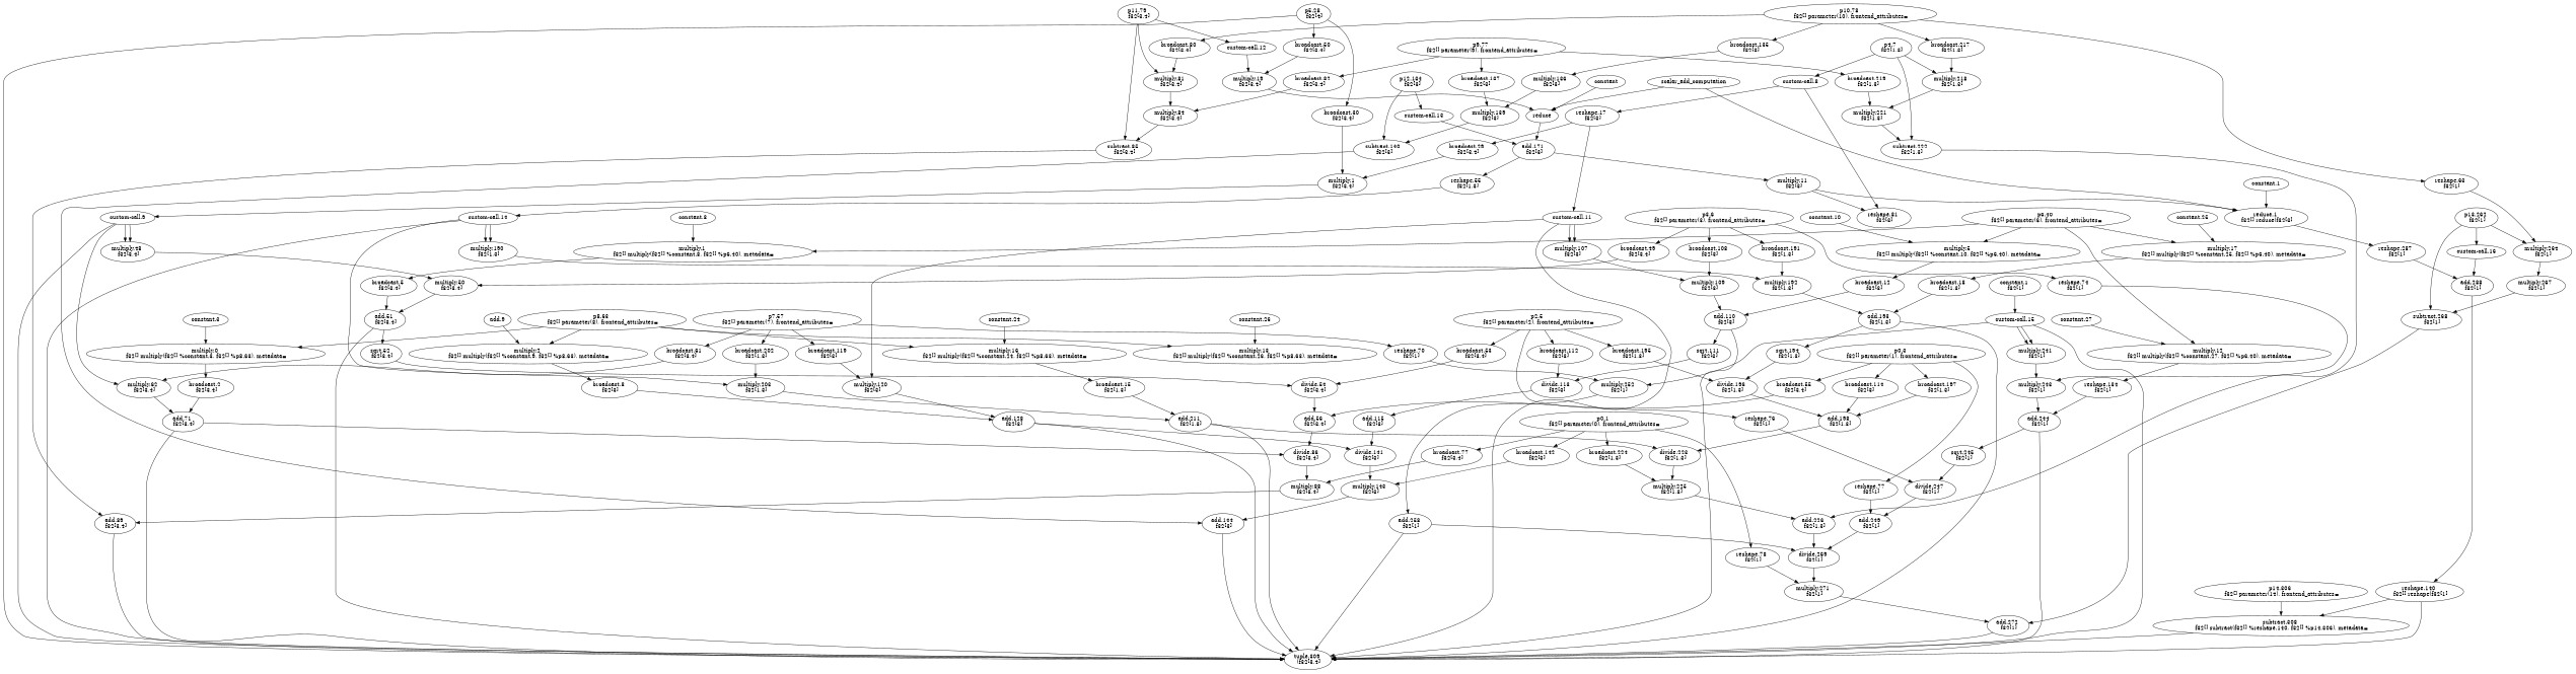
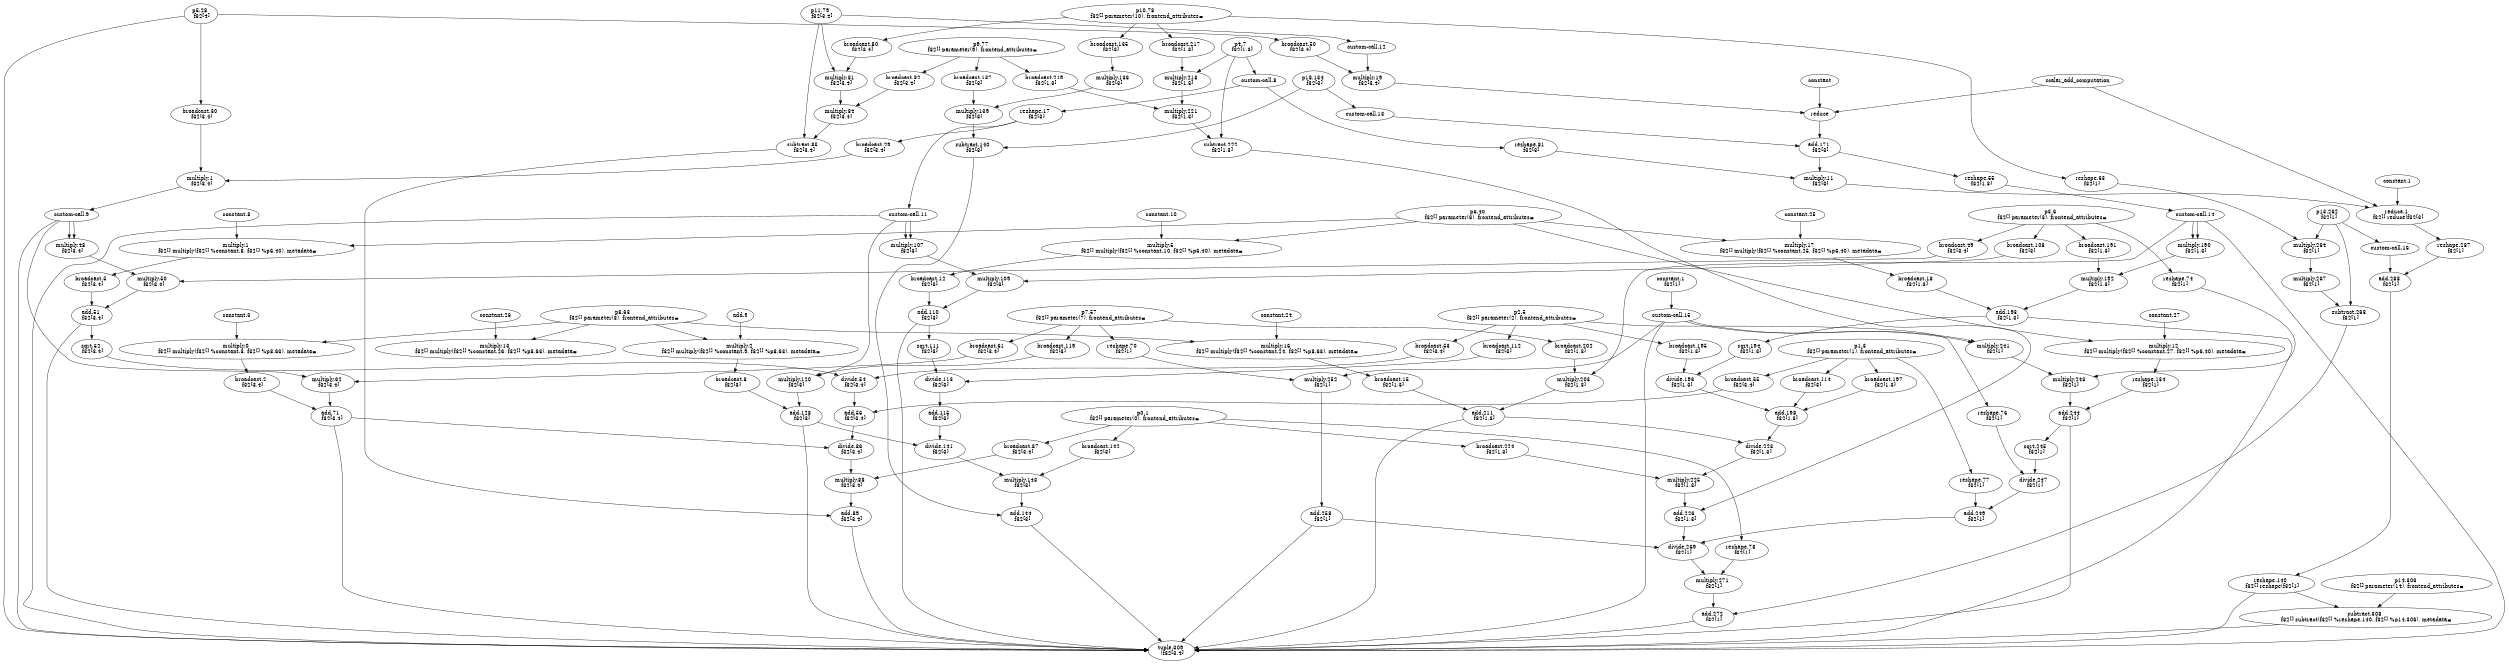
  digraph {
    n1 [label="p11.79 \n f32[3,4]"]
    n2 [label="multiply.81 \n f32[3,4]"]
    n3 [label="subtract.85 \n f32[3,4]"]
    "custom-call.12"
    n5 [label="multiply.84 \n f32[3,4]"]
    n6 [label="add.89 \n f32[3,4]"]
    n7 [label="multiply.19 \n f32[3,4]"]
    n8 [label="p10.78 \n f32[] parameter(10), frontend_attributes="]
    n9 [label="broadcast.80 \n f32[3,4]"]
    n10 [label="broadcast.135 \n f32[3]"]
    n11 [label="broadcast.217 \n f32[1,3]"]
    n12 [label="reshape.63 \n f32[1]"]
    n13 [label="multiply.136 \n f32[3]"]
    n14 [label="multiply.218 \n f32[1,3]"]
    n15 [label="multiply.264 \n f32[1]"]
    n16 [label="p9.77 \n f32[] parameter(9), frontend_attributes="]
    n17 [label="broadcast.82 \n f32[3,4]"]
    n18 [label="broadcast.137 \n f32[3]"]
    n19 [label="broadcast.219 \n f32[1,3]"]
    n20 [label="multiply.139 \n f32[3]"]
    n21 [label="multiply.221 \n f32[1,3]"]
    n22 [label="tuple.309 \n (f32[3,4]"]
    n23 [label="p8.63 \n f32[] parameter(8), frontend_attributes="]
    n24 [label="multiply.0 \n f32[] multiply(f32[] %constant.3, f32[] %p8.63), metadata="]
    n25 [label="multiply.2 \n f32[] multiply(f32[] %constant.9, f32[] %p8.63), metadata="]
    n26 [label="multiply.16 \n f32[] multiply(f32[] %constant.24, f32[] %p8.63), metadata="]
    n27 [label="multiply.13 \n f32[] multiply(f32[] %constant.26, f32[] %p8.63), metadata="]
    n28 [label="broadcast.2 \n f32[3,4]"]
    n29 [label="broadcast.8 \n f32[3]"]
    n30 [label="broadcast.15 \n f32[1,3]"]
    n31 [label="add.71 \n f32[3,4]"]
    n32 [label="divide.86 \n f32[3,4]"]
    n33 [label="p4.7 \n f32[1,3]"]
    n34 [label="subtract.222 \n f32[1,3]"]
    "custom-call.8"
    n36 [label="add.226 \n f32[1,3]"]
    n37 [label="reshape.17 \n f32[3]"]
    n38 [label="reshape.81 \n f32[3]"]
    n39 [label="broadcast.29 \n f32[3,4]"]
    "custom-call.11"
    n41 [label="multiply.1 \n f32[3,4]"]
    n42 [label="multiply.120 \n f32[3]"]
    n43 [label="multiply.107 \n f32[3]"]
    "custom-call.9"
    n45 [label="p5.28 \n f32[4]"]
    n46 [label="broadcast.30 \n f32[3,4]"]
    n47 [label="broadcast.50 \n f32[3,4]"]
    n48 [label="multiply.62 \n f32[3,4]"]
    n49 [label="multiply.48 \n f32[3,4]"]
    n50 [label="p7.57 \n f32[] parameter(7), frontend_attributes="]
    n51 [label="broadcast.61 \n f32[3,4]"]
    n52 [label="broadcast.119 \n f32[3]"]
    n53 [label="broadcast.202 \n f32[1,3]"]
    n54 [label="reshape.70 \n f32[1]"]
    n55 [label="multiply.203 \n f32[1,3]"]
    n56 [label="multiply.252 \n f32[1]"]
    n57 [label="multiply.88 \n f32[3,4]"]
    n58 [label="p6.40 \n f32[] parameter(6), frontend_attributes="]
    n59 [label="multiply.1 \n f32[] multiply(f32[] %constant.8, f32[] %p6.40), metadata="]
    n60 [label="multiply.5 \n f32[] multiply(f32[] %constant.10, f32[] %p6.40), metadata="]
    n61 [label="multiply.17 \n f32[] multiply(f32[] %constant.25, f32[] %p6.40), metadata="]
    n62 [label="multiply.12 \n f32[] multiply(f32[] %constant.27, f32[] %p6.40), metadata="]
    n63 [label="broadcast.5 \n f32[3,4]"]
    n64 [label="broadcast.12 \n f32[3]"]
    n65 [label="broadcast.18 \n f32[1,3]"]
    n66 [label="reshape.134 \n f32[1]"]
    n67 [label="add.51 \n f32[3,4]"]
    n68 [label="sqrt.52 \n f32[3,4]"]
    n69 [label="multiply.50 \n f32[3,4]"]
    n70 [label="p3.6 \n f32[] parameter(3), frontend_attributes="]
    n71 [label="broadcast.49 \n f32[3,4]"]
    n72 [label="broadcast.108 \n f32[3]"]
    n73 [label="broadcast.191 \n f32[1,3]"]
    n74 [label="reshape.74 \n f32[1]"]
    n75 [label="multiply.109 \n f32[3]"]
    n76 [label="multiply.192 \n f32[1,3]"]
    n77 [label="multiply.243 \n f32[1]"]
    n78 [label="divide.54 \n f32[3,4]"]
    n79 [label="add.56 \n f32[3,4]"]
    n80 [label="p2.5 \n f32[] parameter(2), frontend_attributes="]
    n81 [label="broadcast.53 \n f32[3,4]"]
    n82 [label="broadcast.112 \n f32[3]"]
    n83 [label="broadcast.195 \n f32[1,3]"]
    n84 [label="reshape.76 \n f32[1]"]
    n85 [label="divide.113 \n f32[3]"]
    n86 [label="divide.196 \n f32[1,3]"]
    n87 [label="divide.247 \n f32[1]"]
-   n88 [label="p0.3 \n f32[] parameter(1), frontend_attributes="]
+   n88 [label="p1.3 \n f32[] parameter(1), frontend_attributes="]
    n89 [label="broadcast.55 \n f32[3,4]"]
    n90 [label="broadcast.114 \n f32[3]"]
    n91 [label="broadcast.197 \n f32[1,3]"]
    n92 [label="reshape.77 \n f32[1]"]
    n93 [label="add.198 \n f32[1,3]"]
    n94 [label="add.249 \n f32[1]"]
    n95 [label="p0.1 \n f32[] parameter(0), frontend_attributes="]
-   n96 [label="broadcast.77 \n f32[3,4]"]
+   n96 [label="broadcast.87 \n f32[3,4]"]
    n97 [label="broadcast.142 \n f32[3]"]
    n98 [label="broadcast.224 \n f32[1,3]"]
    n99 [label="reshape.78 \n f32[1]"]
    n100 [label="multiply.143 \n f32[3]"]
    n101 [label="multiply.225 \n f32[1,3]"]
    n102 [label="multiply.271 \n f32[1]"]
-   n103 [label="p12.134 \n f32[3]"]
+   n103 [label="p18.134 \n f32[3]"]
    n104 [label="subtract.140 \n f32[3]"]
    "custom-call.13"
    n106 [label="add.144 \n f32[3]"]
    n107 [label="add.171 \n f32[3]"]
    n108 [label="add.128 \n f32[3]"]
    n109 [label="divide.141 \n f32[3]"]
    n110 [label="add.110 \n f32[3]"]
    n111 [label="sqrt.111 \n f32[3]"]
    n112 [label="add.115 \n f32[3]"]
    n113 [label="divide.269 \n f32[1]"]
    n114 [label="add.211 \n f32[1,3]"]
    n115 [label="divide.223 \n f32[1,3]"]
    reduce
    n117 [label="reshape.55 \n f32[1,3]"]
    n118 [label="multiply.11 \n f32[3]"]
    "custom-call.14"
    n120 [label="reduce.1 \n f32[] reduce(f32[3]"]
    n121 [label="multiply.190 \n f32[1,3]"]
    n122 [label="add.193 \n f32[1,3]"]
    n123 [label="sqrt.194 \n f32[1,3]"]
    n124 [label="p13.262 \n f32[1]"]
    n125 [label="subtract.268 \n f32[1]"]
    "custom-call.16"
    n127 [label="multiply.267 \n f32[1]"]
    n128 [label="add.272 \n f32[1]"]
    n129 [label="add.288 \n f32[1]"]
    n130 [label="add.258 \n f32[1]"]
    n131 [label="constant.1 \n f32[1]"]
    "custom-call.15"
    n133 [label="multiply.241 \n f32[1]"]
    n134 [label="add.244 \n f32[1]"]
    n135 [label="sqrt.245 \n f32[1]"]
    n136 [label="reshape.287 \n f32[1]"]
    n137 [label="reshape.140 \n f32[] reshape(f32[1]"]
    n138 [label="subtract.308 \n f32[] subtract(f32[] %reshape.140, f32[] %p14.306), metadata="]
    n139 [label="p14.306 \n f32[] parameter(14), frontend_attributes="]
    "constant.3"
    "constant.8"
    n142 [label="add.9"]
    "constant.10"
    "constant.24"
    constant
    scalar_add_computation
    "constant.25"
    "constant.26"
    "constant.27"
    "constant.1"
    n1 -> n2
    n1 -> n3
    n1 -> "custom-call.12"
    n2 -> n5
    n3 -> n6
    "custom-call.12" -> n7
    n5 -> n3
    n6 -> n22
    n7 -> reduce
    n8 -> n9
    n8 -> n10
    n8 -> n11
    n8 -> n12
    n9 -> n2
    n10 -> n13
    n11 -> n14
    n12 -> n15
    n13 -> n20
    n14 -> n21
    n15 -> n127
    n16 -> n17
    n16 -> n18
    n16 -> n19
    n17 -> n5
    n18 -> n20
    n19 -> n21
    n20 -> n104
    n21 -> n34
    n23 -> n24
    n23 -> n25
    n23 -> n26
    n23 -> n27
    n24 -> n28
    n25 -> n29
    n26 -> n30
    n28 -> n31
    n29 -> n108
    n30 -> n114
    n31 -> n22
    n31 -> n32
    n32 -> n57
    n33 -> n14
    n33 -> n34
    n33 -> "custom-call.8"
    n34 -> n36
    "custom-call.8" -> n37
    "custom-call.8" -> n38
    n36 -> n113
    n37 -> n39
    n37 -> "custom-call.11"
-   n118 -> n38
+   n38 -> n118
    n39 -> n41
    "custom-call.11" -> n22
    "custom-call.11" -> n42
    "custom-call.11" -> n43
    "custom-call.11" -> n43
    n41 -> "custom-call.9"
    n42 -> n108
    n43 -> n75
    "custom-call.9" -> n22
    "custom-call.9" -> n48
    "custom-call.9" -> n49
    "custom-call.9" -> n49
    n45 -> n22
    n45 -> n46
    n45 -> n47
    n46 -> n41
    n47 -> n7
    n48 -> n31
    n49 -> n69
    n50 -> n51
    n50 -> n52
    n50 -> n53
    n50 -> n54
    n51 -> n48
    n52 -> n42
    n53 -> n55
    n54 -> n56
    n55 -> n114
    n56 -> n130
    n57 -> n6
    n58 -> n59
    n58 -> n60
    n58 -> n61
    n58 -> n62
    n59 -> n63
    n60 -> n64
    n61 -> n65
    n62 -> n66
    n63 -> n67
    n64 -> n110
    n65 -> n122
    n66 -> n134
    n67 -> n22
    n67 -> n68
    n68 -> n78
    n69 -> n67
    n70 -> n71
    n70 -> n72
    n70 -> n73
    n70 -> n74
    n71 -> n69
    n72 -> n75
    n73 -> n76
    n74 -> n77
    n75 -> n110
    n76 -> n122
    n77 -> n134
    n78 -> n79
    n79 -> n32
    n80 -> n81
    n80 -> n82
    n80 -> n83
    n80 -> n84
    n81 -> n78
    n82 -> n85
    n83 -> n86
    n84 -> n87
    n85 -> n112
    n86 -> n93
    n87 -> n94
    n88 -> n89
    n88 -> n90
    n88 -> n91
    n88 -> n92
    n89 -> n79
    n90 -> n93
    n91 -> n93
    n92 -> n94
    n93 -> n115
    n94 -> n113
    n95 -> n96
    n95 -> n97
    n95 -> n98
    n95 -> n99
    n96 -> n57
    n97 -> n100
    n98 -> n101
    n99 -> n102
    n100 -> n106
    n101 -> n36
    n102 -> n128
    n103 -> n104
    n103 -> "custom-call.13"
    n104 -> n106
    "custom-call.13" -> n107
    n106 -> n22
    n107 -> n117
    n107 -> n118
    n108 -> n22
    n108 -> n109
    n109 -> n100
    n110 -> n22
    n110 -> n111
    n111 -> n85
    n112 -> n109
    n113 -> n102
    n114 -> n22
    n114 -> n115
    n115 -> n101
    reduce -> n107
    n117 -> "custom-call.14"
    n118 -> n120
    "custom-call.14" -> n22
    "custom-call.14" -> n55
    "custom-call.14" -> n121
    "custom-call.14" -> n121
    n120 -> n136
    n121 -> n76
    n122 -> n22
    n122 -> n123
    n123 -> n86
    n124 -> n15
    n124 -> n125
    n124 -> "custom-call.16"
    n125 -> n128
    "custom-call.16" -> n129
    n127 -> n125
    n128 -> n22
    n129 -> n137
    n130 -> n22
    n130 -> n113
    n131 -> "custom-call.15"
    "custom-call.15" -> n22
    "custom-call.15" -> n56
    "custom-call.15" -> n133
    "custom-call.15" -> n133
    n133 -> n77
    n134 -> n22
    n134 -> n135
    n135 -> n87
    n136 -> n129
    n137 -> n22
    n137 -> n138
    n138 -> n22
    n139 -> n138
    "constant.3" -> n24
    "constant.8" -> n59
    n142 -> n25
    "constant.10" -> n60
    "constant.24" -> n26
    constant -> reduce
    scalar_add_computation -> reduce
    scalar_add_computation -> n120
    "constant.25" -> n61
    "constant.26" -> n27
    "constant.27" -> n62
    "constant.1" -> n120
  }
